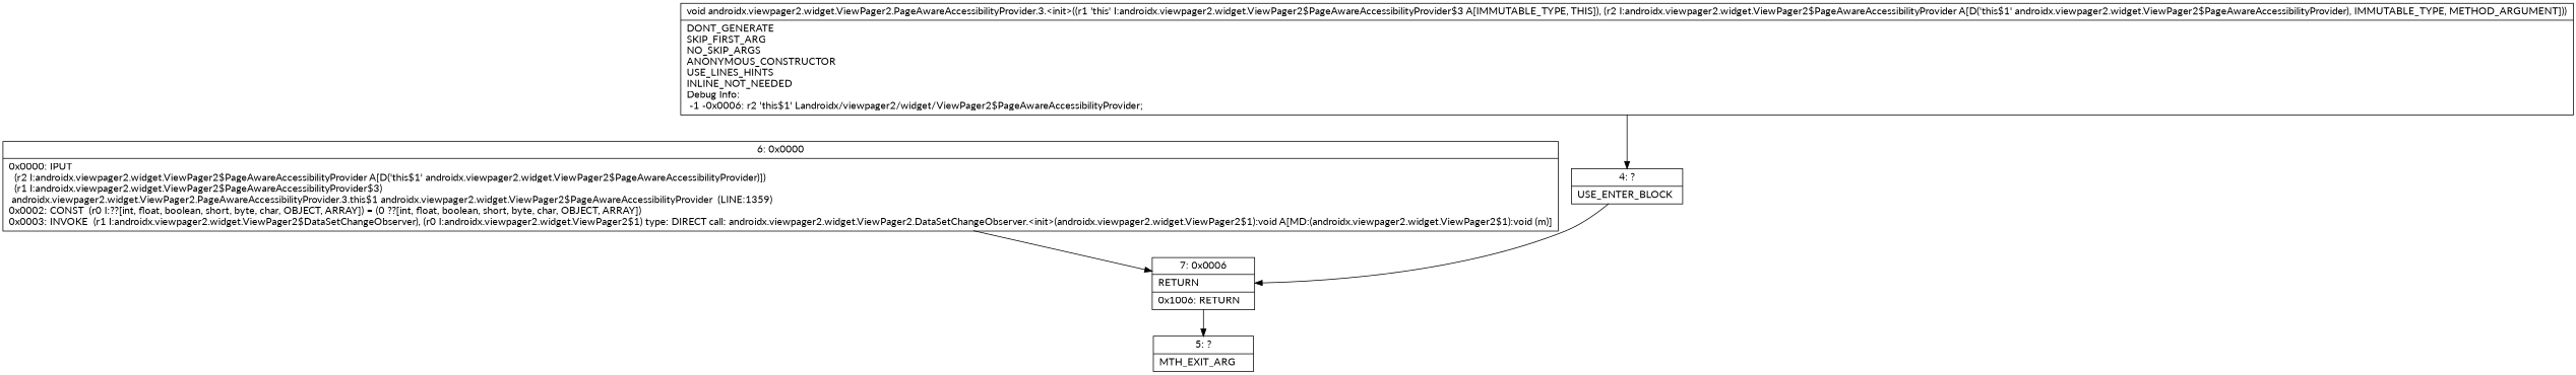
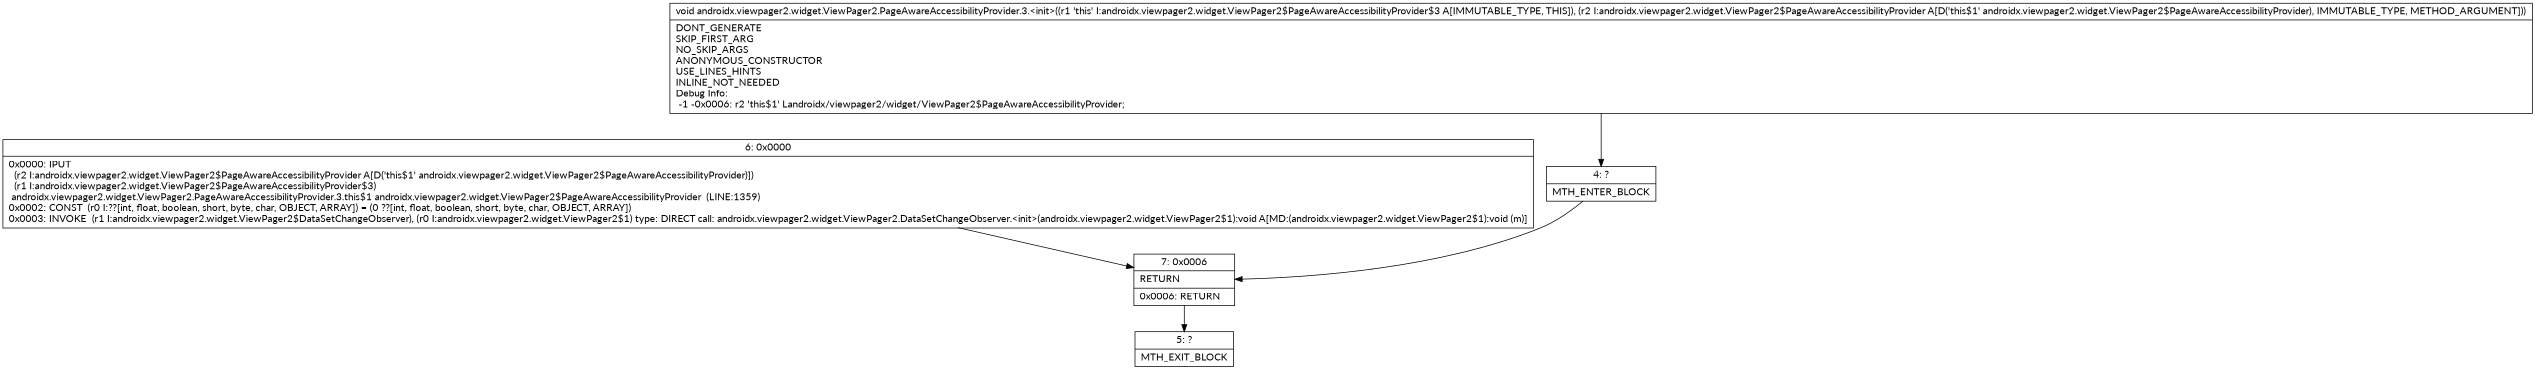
  digraph {
    fontname=Lato
    node [fontname=Lato shape=record]
    edge [fontname=Lato]
-   n1 [label="{4\:\ ?|USE_ENTER_BLOCK\l}"]
-   n2 [label="{7\:\ 0x0006|RETURN\l|0x1006: RETURN   \l}"]
+   n1 [label="{4\:\ ?|MTH_ENTER_BLOCK\l}"]
+   n2 [label="{7\:\ 0x0006|RETURN\l|0x0006: RETURN   \l}"]
    n3 [label="{6\:\ 0x0000|0x0000: IPUT  \l  (r2 I:androidx.viewpager2.widget.ViewPager2$PageAwareAccessibilityProvider A[D('this$1' androidx.viewpager2.widget.ViewPager2$PageAwareAccessibilityProvider)])\l  (r1 I:androidx.viewpager2.widget.ViewPager2$PageAwareAccessibilityProvider$3)\l androidx.viewpager2.widget.ViewPager2.PageAwareAccessibilityProvider.3.this$1 androidx.viewpager2.widget.ViewPager2$PageAwareAccessibilityProvider  (LINE:1359)\l0x0002: CONST  (r0 I:??[int, float, boolean, short, byte, char, OBJECT, ARRAY]) = (0 ??[int, float, boolean, short, byte, char, OBJECT, ARRAY]) \l0x0003: INVOKE  (r1 I:androidx.viewpager2.widget.ViewPager2$DataSetChangeObserver), (r0 I:androidx.viewpager2.widget.ViewPager2$1) type: DIRECT call: androidx.viewpager2.widget.ViewPager2.DataSetChangeObserver.\<init\>(androidx.viewpager2.widget.ViewPager2$1):void A[MD:(androidx.viewpager2.widget.ViewPager2$1):void (m)]\l}"]
-   n4 [label="{5\:\ ?|MTH_EXIT_ARG\l}"]
+   n4 [label="{5\:\ ?|MTH_EXIT_BLOCK\l}"]
    n5 [label="{void androidx.viewpager2.widget.ViewPager2.PageAwareAccessibilityProvider.3.\<init\>((r1 'this' I:androidx.viewpager2.widget.ViewPager2$PageAwareAccessibilityProvider$3 A[IMMUTABLE_TYPE, THIS]), (r2 I:androidx.viewpager2.widget.ViewPager2$PageAwareAccessibilityProvider A[D('this$1' androidx.viewpager2.widget.ViewPager2$PageAwareAccessibilityProvider), IMMUTABLE_TYPE, METHOD_ARGUMENT]))  | DONT_GENERATE\lSKIP_FIRST_ARG\lNO_SKIP_ARGS\lANONYMOUS_CONSTRUCTOR\lUSE_LINES_HINTS\lINLINE_NOT_NEEDED\lDebug Info:\l  \-1 \-0x0006: r2 'this$1' Landroidx\/viewpager2\/widget\/ViewPager2$PageAwareAccessibilityProvider;\l}"]
    n1 -> n2
    n2 -> n4
    n3 -> n2
    n5 -> n1
  }
